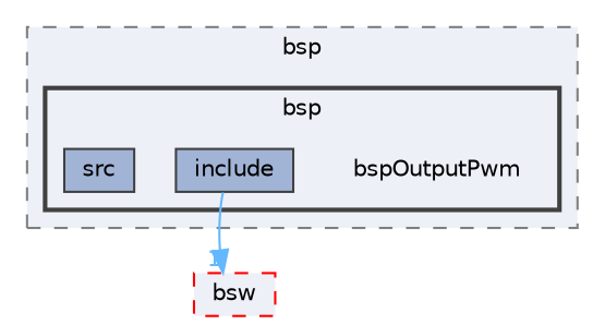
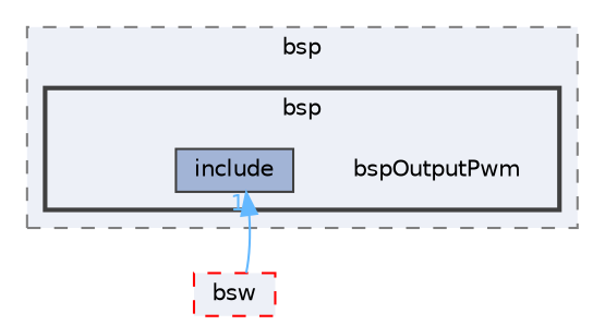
  digraph {
    compound=true
    node [fontname=Helvetica fontsize=10 shape=box color=grey25 fillcolor="#a2b4d6" style=filled]
    n1 [height=0.2 label=bspOutputPwm shape=plaintext width=0.4 color="" fillcolor="" style=""]
    n2 [height=0.2 label=include width=0.4]
-   n3 [height=0.2 label=src width=0.4]
    n4 [color=red fillcolor="#edf0f7" height=0.2 label=bsw style="filled,dashed" width=0.4]
    subgraph cluster_1 {
      bgcolor="#edf0f7"
      fontname=Helvetica
      fontsize=10
      label=bsp
      pencolor=grey50
      style="filled,dashed"
      subgraph cluster_2 {
        bgcolor="#edf0f7"
        fontname=Helvetica
        fontsize=10
        pencolor=grey25
        style="filled,bold"
        n1
        n2
-       n3
      }
    }
-   n2 -> n4 [color=steelblue1 fontcolor=steelblue1 fontname=Helvetica fontsize=10 headlabel=1 labeldistance=1.5 labelfontname=Helvetica labelfontsize=10]
+   n4 -> n2 [color=steelblue1 fontcolor=steelblue1 fontname=Helvetica fontsize=10 headlabel=1 labeldistance=1.5 labelfontname=Helvetica labelfontsize=10]
  }
